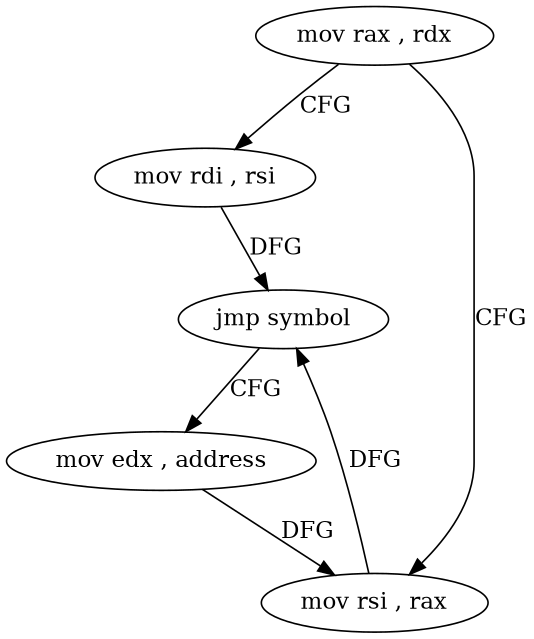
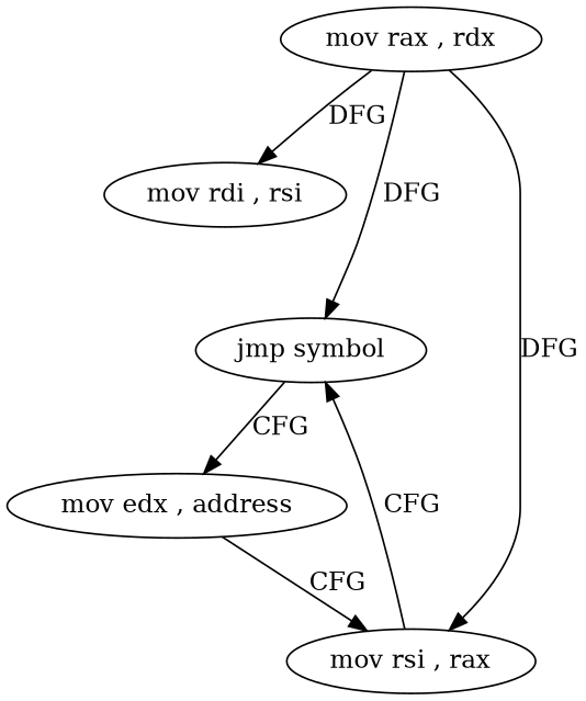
  digraph {
    n1 [label="mov rax , rdx"]
    n2 [label="mov rdi , rsi"]
    n3 [label="mov rsi , rax"]
    n4 [label="jmp symbol"]
    n5 [label="mov edx , address"]
-   n1 -> n2 [label=CFG]
-   n1 -> n3 [label=CFG]
-   n2 -> n4 [label=DFG]
-   n3 -> n4 [label=DFG]
+   n1 -> n2 [label=DFG]
+   n1 -> n3 [label=DFG]
+   n1 -> n4 [label=DFG]
+   n3 -> n4 [label=CFG]
    n4 -> n5 [label=CFG]
-   n5 -> n3 [label=DFG]
+   n5 -> n3 [label=CFG]
  }
